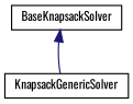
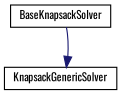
  digraph {
    rankdir=TB
    fontname=Oswald
    node [color=black fillcolor=white fontname=Oswald fontsize=10 shape=record style=filled]
    n1 [height=0.2 label=BaseKnapsackSolver width=0.4]
    n2 [height=0.2 label=KnapsackGenericSolver width=0.4]
-   n1 -> n2 [color=midnightblue dir=back fontname=Oswald fontsize=10 labelfontname=Helvetica labelfontsize=10 style=solid]
+   n2 -> n1 [color=midnightblue dir=back fontname=Oswald fontsize=10 labelfontname=Helvetica labelfontsize=10 style=solid]
  }
